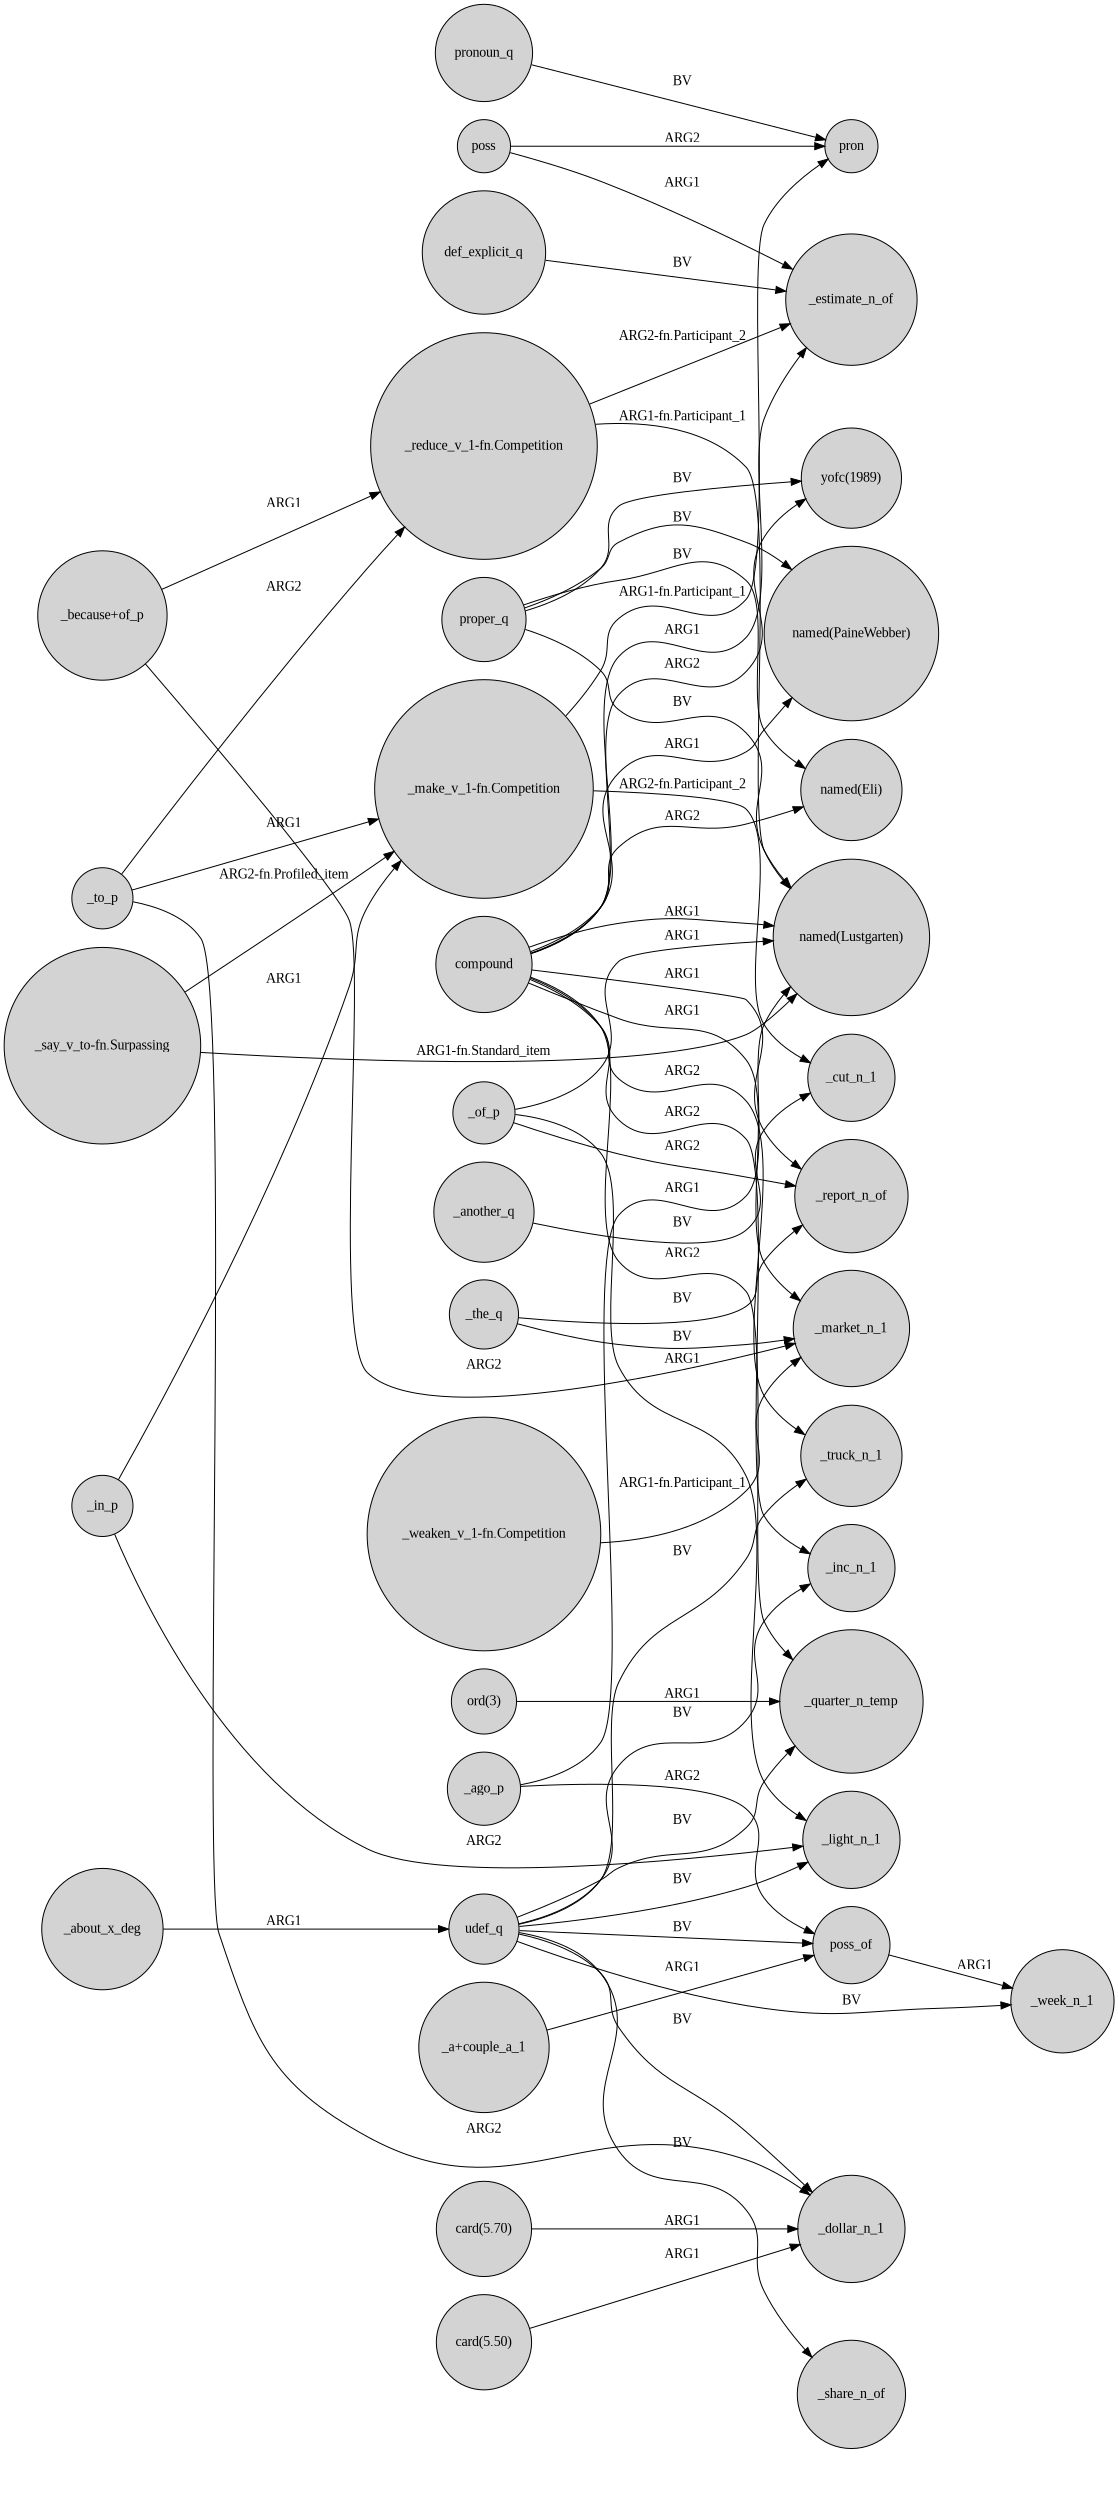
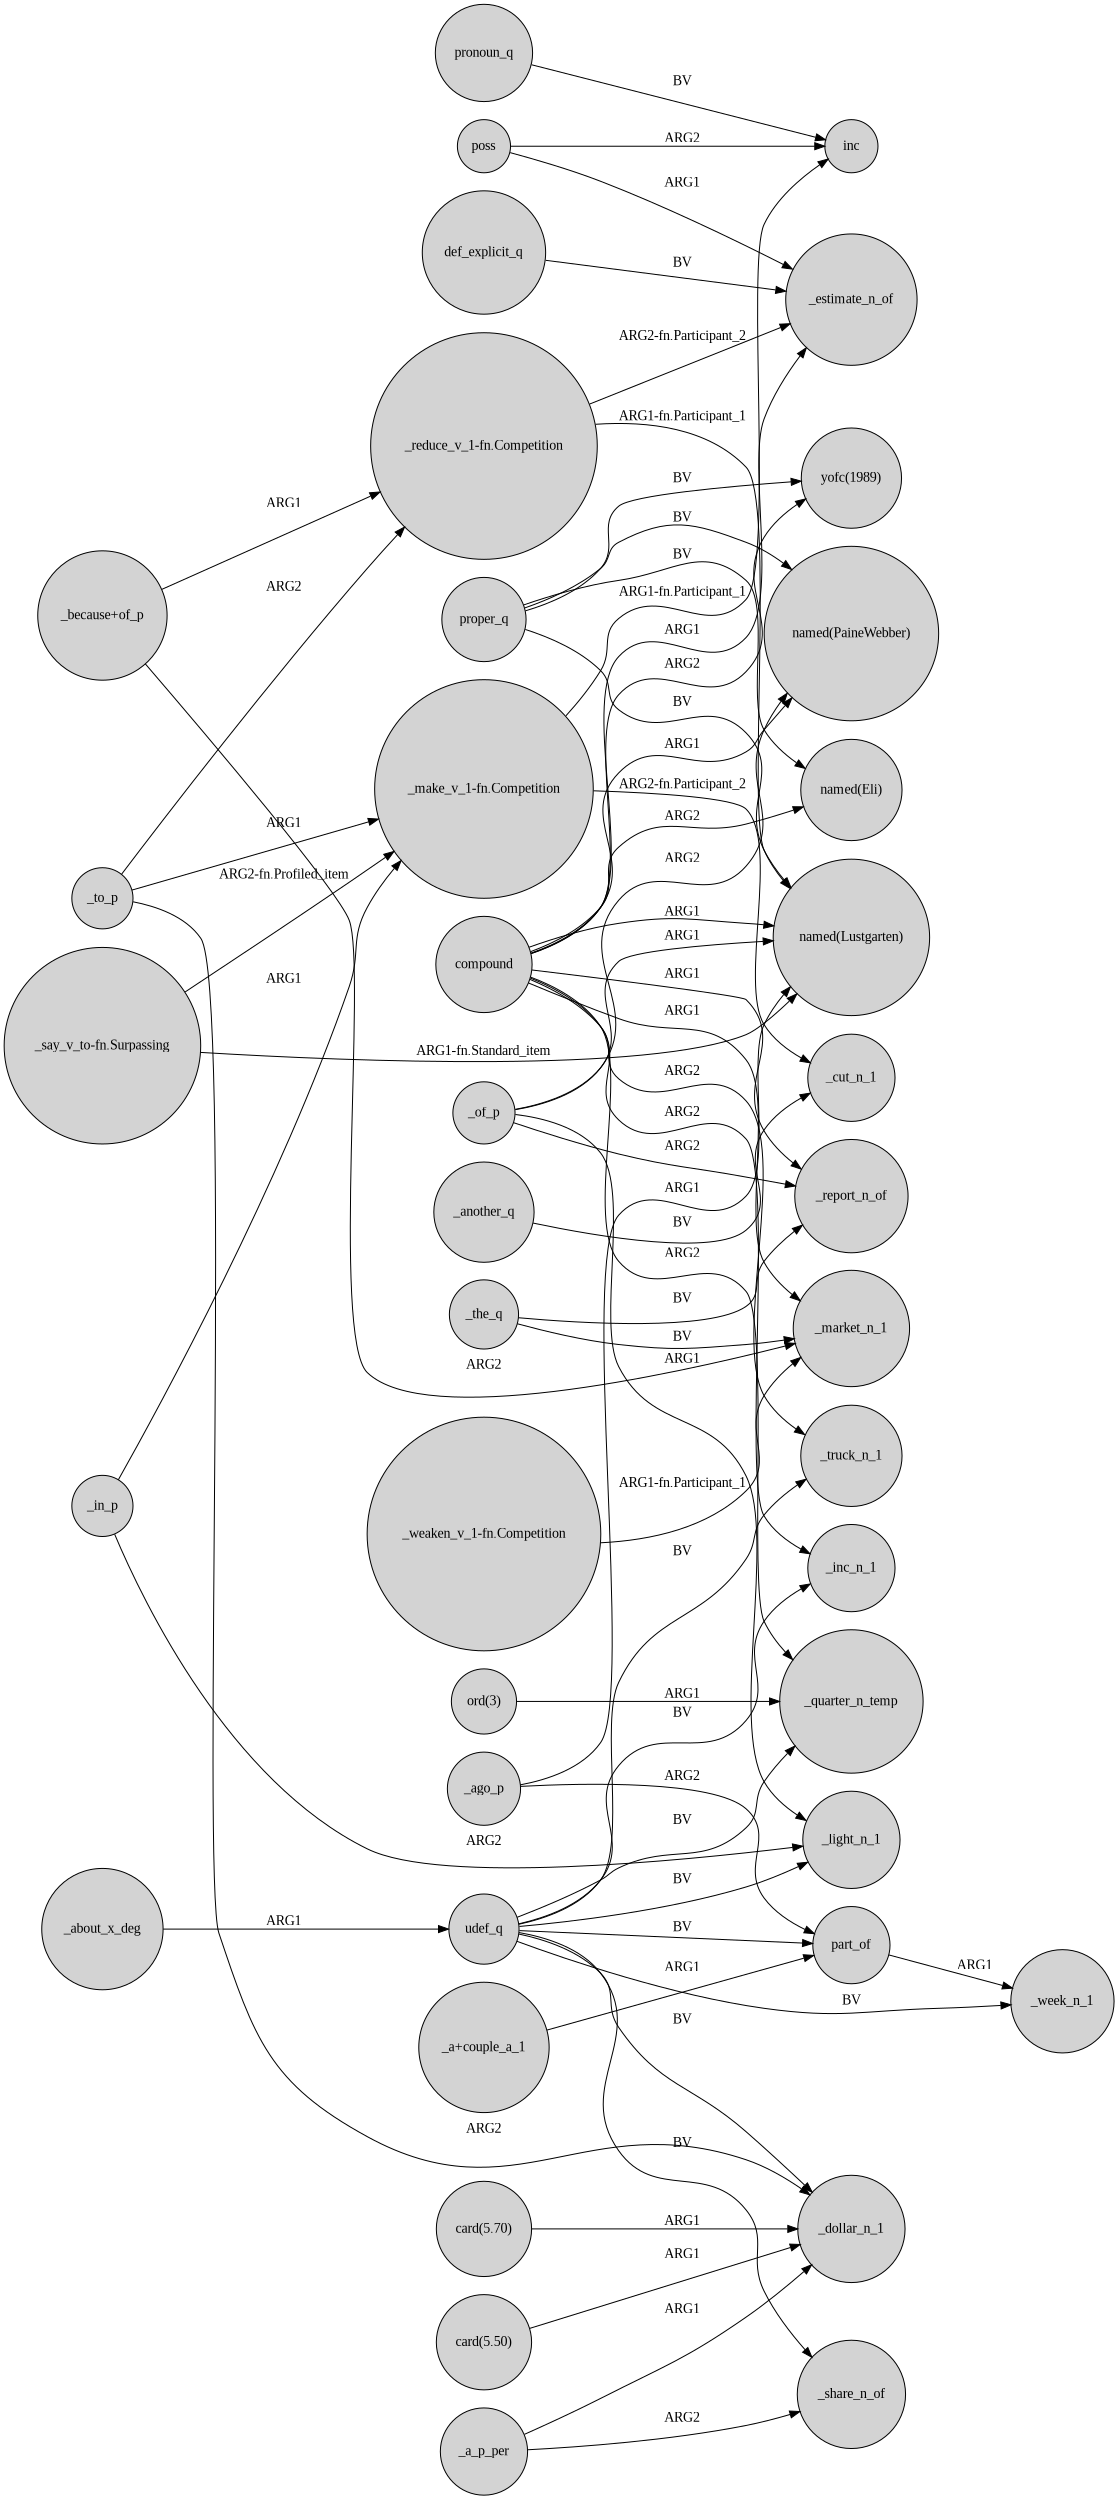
  digraph {
    fontname="Liberation Serif"
    rankdir=LR
    node [fontname="Liberation Serif" shape=circle style=filled]
    edge [fontname="Liberation Serif"]
    "_say_v_to-fn.Surpassing"
    "_make_v_1-fn.Competition"
    "named(Lustgarten)"
-   pron
+   pron [label=inc]
    _cut_n_1
    _of_p
    _light_n_1
    _report_n_of
    "named(PaineWebber)"
    def_explicit_q
    _estimate_n_of
    udef_q
    _quarter_n_temp
-   part_of [label=poss_of]
+   part_of
    _dollar_n_1
    _inc_n_1
    _week_n_1
    _share_n_of
    _truck_n_1
    "ord(3)"
    "_a+couple_a_1"
    poss
    _the_q
    _market_n_1
    _to_p
    "_reduce_v_1-fn.Competition"
    "_because+of_p"
    proper_q
    "named(Eli)"
    "yofc(1989)"
    _about_x_deg
    pronoun_q
    compound
+   _a_p_per
    "_weaken_v_1-fn.Competition"
    _in_p
    _another_q
    _ago_p
    "card(5.50)"
    "card(5.70)"
    "_say_v_to-fn.Surpassing" -> "_make_v_1-fn.Competition" [label="ARG2-fn.Profiled_item"]
    "_say_v_to-fn.Surpassing" -> "named(Lustgarten)" [label="ARG1-fn.Standard_item"]
    "_make_v_1-fn.Competition" -> pron [label="ARG1-fn.Participant_1"]
    "_make_v_1-fn.Competition" -> _cut_n_1 [label="ARG2-fn.Participant_2"]
    _of_p -> "named(Lustgarten)" [label=ARG1]
    _of_p -> _light_n_1 [label=ARG1]
    _of_p -> _report_n_of [label=ARG2]
+   _of_p -> "named(PaineWebber)" [label=ARG2]
    def_explicit_q -> _estimate_n_of [label=BV]
    udef_q -> _light_n_1 [label=BV]
    udef_q -> _quarter_n_temp [label=BV]
    udef_q -> part_of [label=BV]
    udef_q -> _dollar_n_1 [label=BV]
    udef_q -> _inc_n_1 [label=BV]
    udef_q -> _week_n_1 [label=BV]
    udef_q -> _share_n_of [label=BV]
    udef_q -> _truck_n_1 [label=BV]
    part_of -> _week_n_1 [label=ARG1]
    "ord(3)" -> _quarter_n_temp [label=ARG1]
    "_a+couple_a_1" -> part_of [label=ARG1]
    poss -> pron [label=ARG2]
    poss -> _estimate_n_of [label=ARG1]
    _the_q -> _report_n_of [label=BV]
    _the_q -> _market_n_1 [label=BV]
    _to_p -> "_make_v_1-fn.Competition" [label=ARG1]
    _to_p -> _dollar_n_1 [label=ARG2]
    _to_p -> "_reduce_v_1-fn.Competition" [label=ARG2]
    "_reduce_v_1-fn.Competition" -> "named(Lustgarten)" [label="ARG1-fn.Participant_1"]
    "_reduce_v_1-fn.Competition" -> _estimate_n_of [label="ARG2-fn.Participant_2"]
    "_because+of_p" -> _market_n_1 [label=ARG2]
    "_because+of_p" -> "_reduce_v_1-fn.Competition" [label=ARG1]
    proper_q -> "named(Lustgarten)" [label=BV]
    proper_q -> "named(PaineWebber)" [label=BV]
    proper_q -> "named(Eli)" [label=BV]
    proper_q -> "yofc(1989)" [label=BV]
    _about_x_deg -> udef_q [label=ARG1]
    pronoun_q -> pron [label=BV]
    compound -> "named(Lustgarten)" [label=ARG1]
    compound -> _report_n_of [label=ARG1]
    compound -> "named(PaineWebber)" [label=ARG1]
    compound -> _estimate_n_of [label=ARG1]
    compound -> _quarter_n_temp [label=ARG2]
    compound -> _inc_n_1 [label=ARG2]
    compound -> _truck_n_1 [label=ARG2]
    compound -> _market_n_1 [label=ARG1]
    compound -> "named(Eli)" [label=ARG2]
    compound -> "yofc(1989)" [label=ARG2]
+   _a_p_per -> _dollar_n_1 [label=ARG1]
+   _a_p_per -> _share_n_of [label=ARG2]
    "_weaken_v_1-fn.Competition" -> _market_n_1 [label="ARG1-fn.Participant_1"]
    _in_p -> "_make_v_1-fn.Competition" [label=ARG1]
    _in_p -> _light_n_1 [label=ARG2]
    _another_q -> _cut_n_1 [label=BV]
    _ago_p -> "named(Lustgarten)" [label=ARG1]
    _ago_p -> part_of [label=ARG2]
    "card(5.50)" -> _dollar_n_1 [label=ARG1]
    "card(5.70)" -> _dollar_n_1 [label=ARG1]
  }
